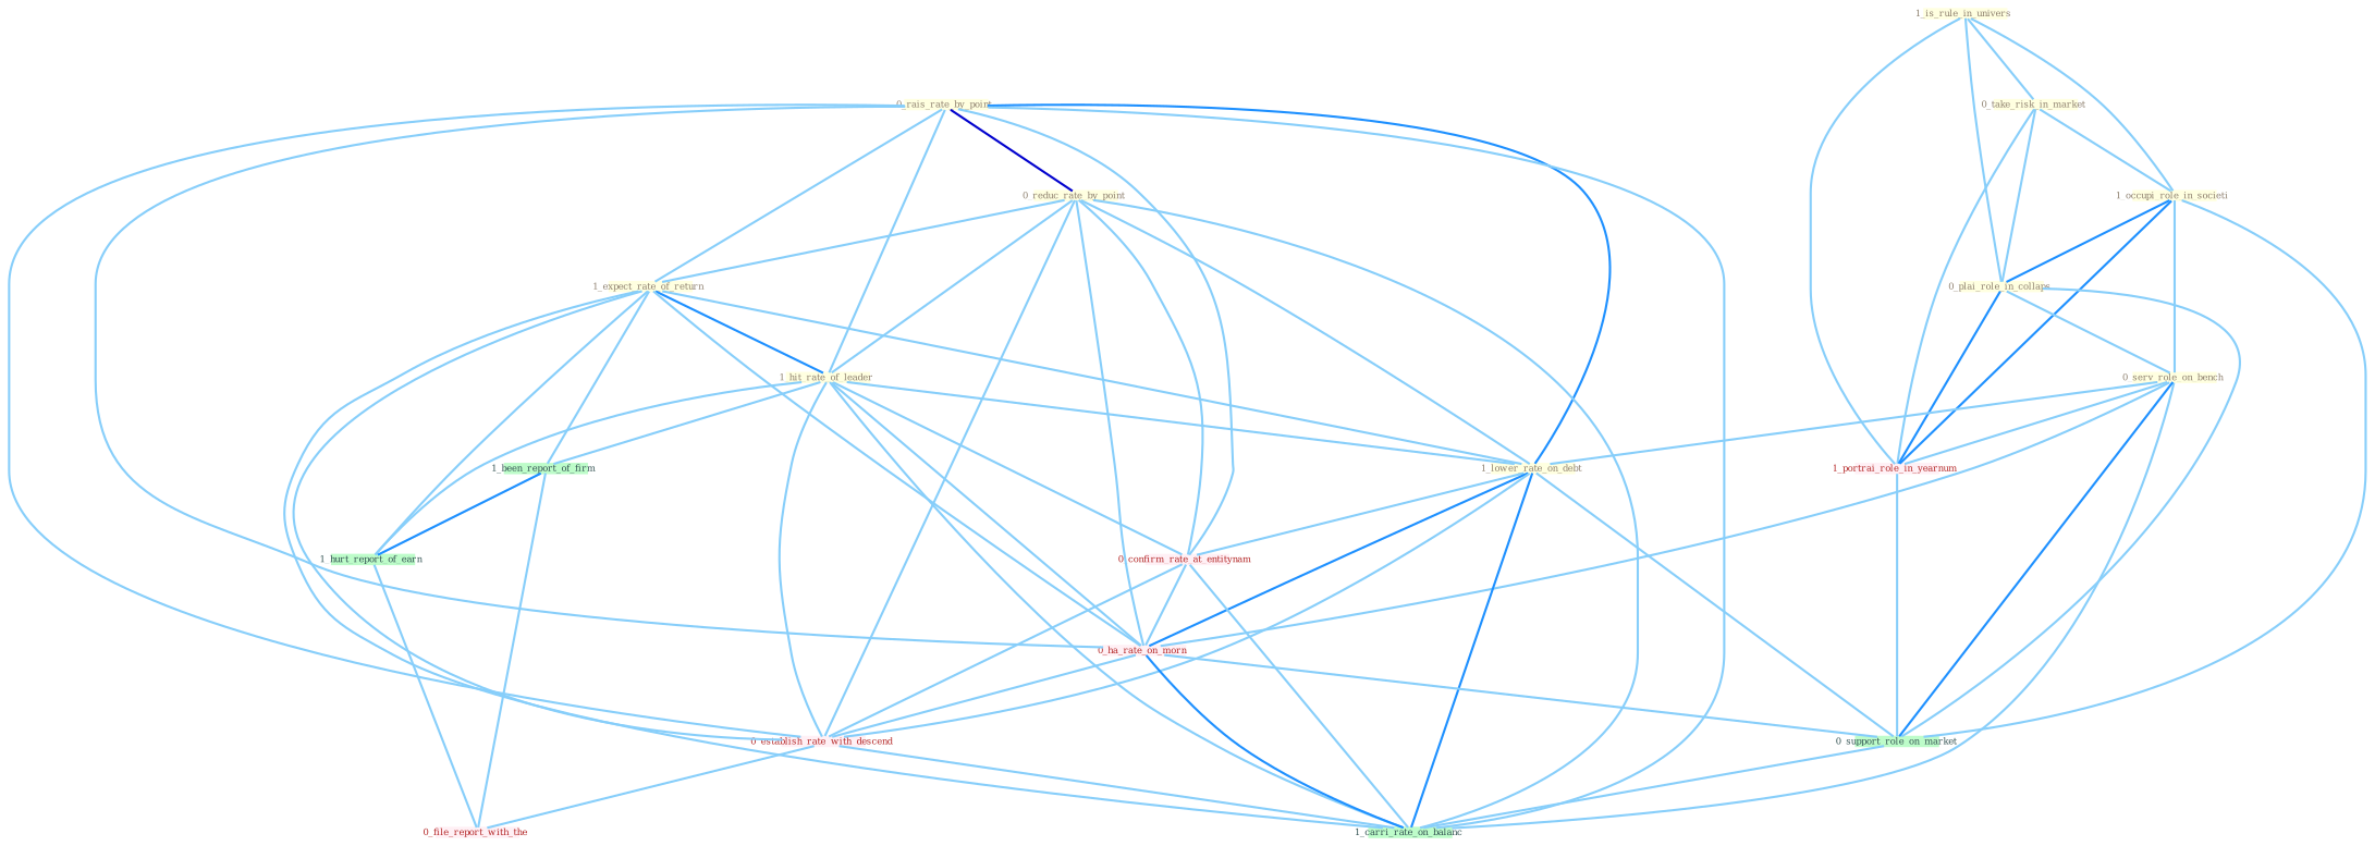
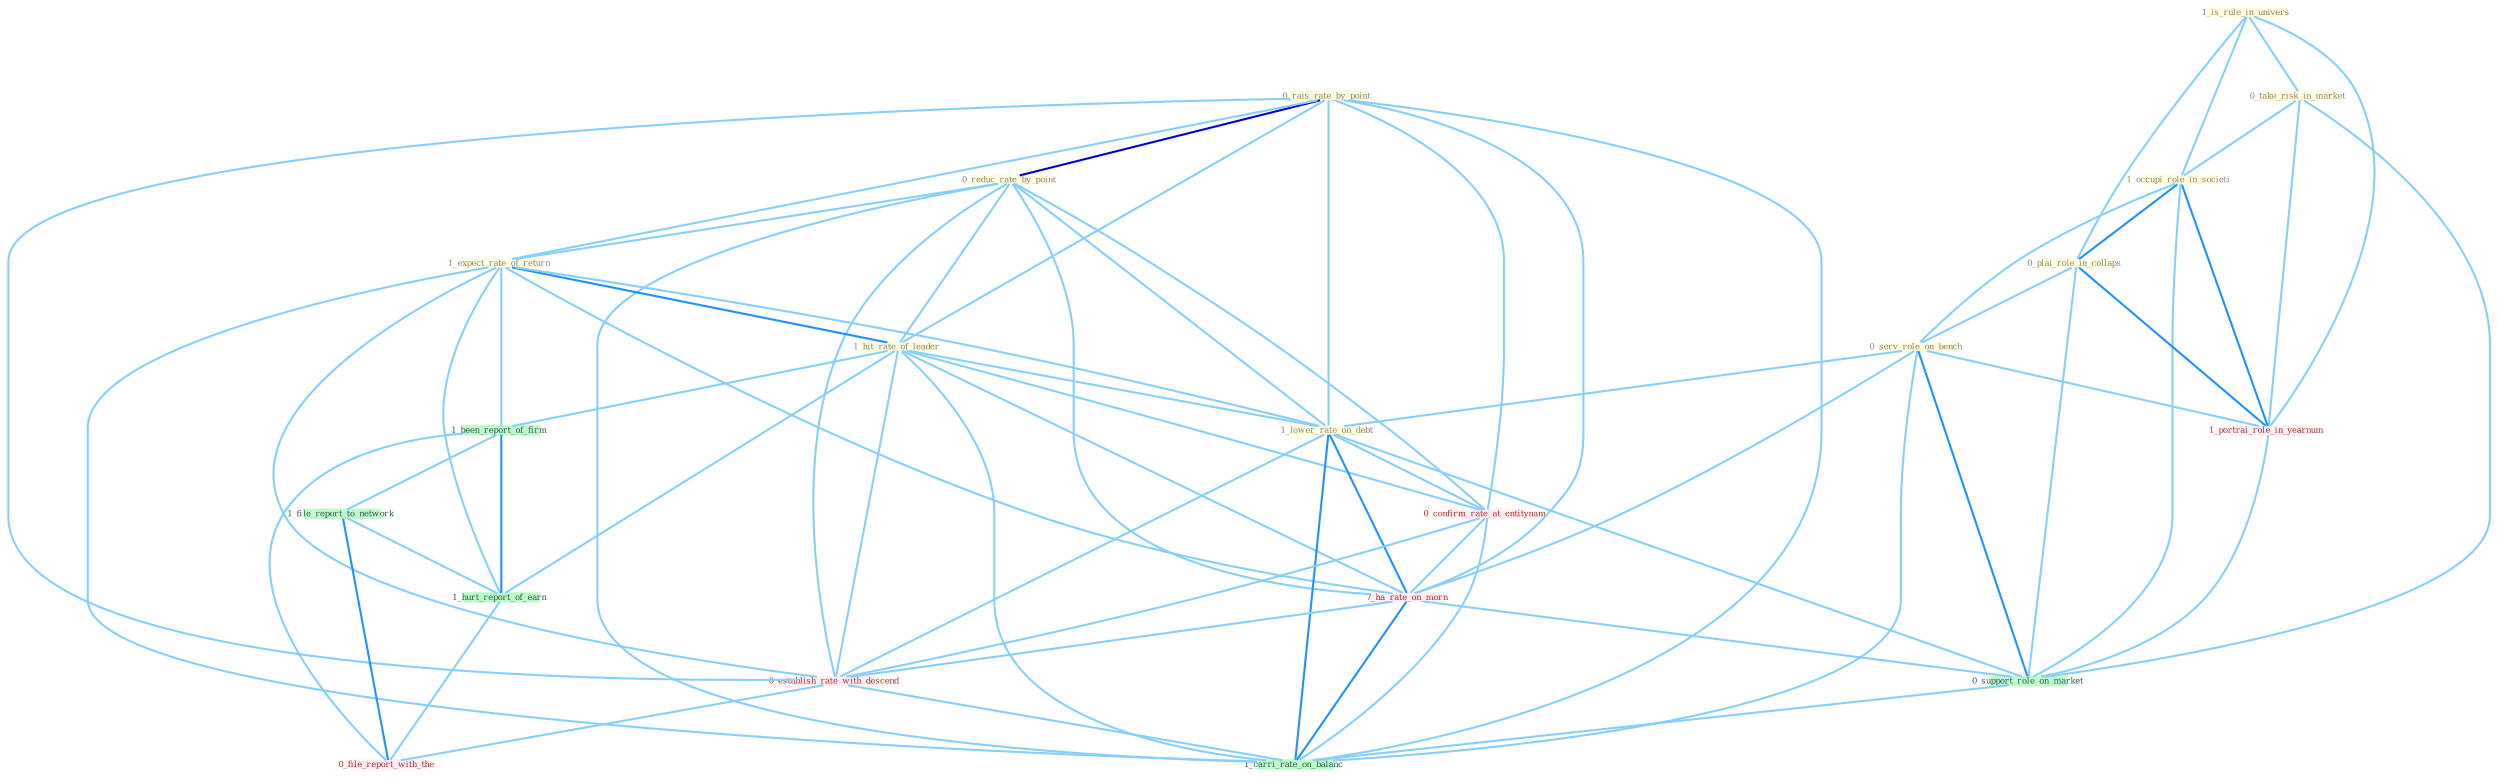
  graph {
    node [color="#ffffe0" fixedsize=true fontcolor="#8b7d6b" fontsize=4 shape=polygon style=filled]
    edge [color="#87cefa" w=1]
    "0_rais_rate_by_point " [height=.06 width=.5]
    "0_reduc_rate_by_point " [height=.06 width=.5]
    "1_is_rule_in_univers " [height=.06 width=.5]
    "0_take_risk_in_market " [height=.06 width=.5]
    "1_occupi_role_in_societi " [height=.06 width=.5]
    "0_plai_role_in_collaps " [height=.06 width=.5]
    "1_expect_rate_of_return " [height=.06 width=.5]
    "0_serv_role_on_bench " [height=.06 width=.5]
    "1_hit_rate_of_leader " [height=.06 width=.5]
    "1_lower_rate_on_debt " [height=.06 width=.5]
    "0_confirm_rate_at_entitynam " [color="#fff0f5" fontcolor="#b22222" height=.06 width=.5]
    "1_portrai_role_in_yearnum " [color="#fff0f5" fontcolor="#b22222" height=.06 width=.5]
-   "0_ha_rate_on_morn " [color="#fff0f5" fontcolor="#b22222" height=.06 width=.5]
+   "0_ha_rate_on_morn " [color="#fff0f5" fontcolor="#b22222" height=.06 width=.5 label="7_ha_rate_on_morn"]
    "0_establish_rate_with_descend " [color="#fff0f5" fontcolor="#b22222" height=.06 width=.5]
    "0_file_report_with_the " [color="#fff0f5" fontcolor="#b22222" height=.06 width=.5]
    "1_carri_rate_on_balanc " [color="#BDFCC9" fontcolor="#2f4f4f" height=.06 width=.5]
    n17 [color="#BDFCC9" fontcolor="#2f4f4f" height=.06 label="0_support_role_on_market" width=.5]
    "1_been_report_of_firm " [color="#BDFCC9" fontcolor="#2f4f4f" height=.06 width=.5]
    "1_hurt_report_of_earn " [color="#BDFCC9" fontcolor="#2f4f4f" height=.06 width=.5]
+   "1_file_report_to_network " [color="#BDFCC9" fontcolor="#2f4f4f" height=.06 width=.5]
    subgraph sub_1 {
      "0_rais_rate_by_point "
      "0_reduc_rate_by_point "
      "1_is_rule_in_univers "
      "0_take_risk_in_market "
      "1_occupi_role_in_societi "
      "0_plai_role_in_collaps "
      "1_expect_rate_of_return "
      "0_serv_role_on_bench "
      "1_hit_rate_of_leader "
      "1_lower_rate_on_debt "
    }
    subgraph sub_2 {
      "0_confirm_rate_at_entitynam "
      "1_portrai_role_in_yearnum "
      "0_ha_rate_on_morn "
      "0_establish_rate_with_descend "
      "0_file_report_with_the "
    }
    "0_rais_rate_by_point " -- "0_reduc_rate_by_point " [color="#0000cd" w=3]
    "0_rais_rate_by_point " -- "1_expect_rate_of_return "
    "0_rais_rate_by_point " -- "1_hit_rate_of_leader "
-   "0_rais_rate_by_point " -- "1_lower_rate_on_debt " [color="#1e90ff"]
+   "0_rais_rate_by_point " -- "1_lower_rate_on_debt "
    "0_rais_rate_by_point " -- "0_confirm_rate_at_entitynam "
    "0_rais_rate_by_point " -- "0_ha_rate_on_morn "
    "0_rais_rate_by_point " -- "0_establish_rate_with_descend "
    "0_rais_rate_by_point " -- "1_carri_rate_on_balanc "
    "0_reduc_rate_by_point " -- "1_expect_rate_of_return "
    "0_reduc_rate_by_point " -- "1_hit_rate_of_leader "
    "0_reduc_rate_by_point " -- "1_lower_rate_on_debt "
    "0_reduc_rate_by_point " -- "0_confirm_rate_at_entitynam "
    "0_reduc_rate_by_point " -- "0_ha_rate_on_morn "
    "0_reduc_rate_by_point " -- "0_establish_rate_with_descend "
    "0_reduc_rate_by_point " -- "1_carri_rate_on_balanc "
    "1_is_rule_in_univers " -- "0_take_risk_in_market "
    "1_is_rule_in_univers " -- "1_occupi_role_in_societi "
    "1_is_rule_in_univers " -- "0_plai_role_in_collaps "
    "1_is_rule_in_univers " -- "1_portrai_role_in_yearnum "
    "0_take_risk_in_market " -- "1_occupi_role_in_societi "
-   "0_take_risk_in_market " -- "0_plai_role_in_collaps "
+   "0_take_risk_in_market " -- n17
    "0_take_risk_in_market " -- "1_portrai_role_in_yearnum "
    "1_occupi_role_in_societi " -- "0_plai_role_in_collaps " [color="#1e90ff" w=2]
    "1_occupi_role_in_societi " -- "0_serv_role_on_bench "
    "1_occupi_role_in_societi " -- "1_portrai_role_in_yearnum " [color="#1e90ff" w=2]
    "1_occupi_role_in_societi " -- n17
    "0_plai_role_in_collaps " -- "0_serv_role_on_bench "
    "0_plai_role_in_collaps " -- "1_portrai_role_in_yearnum " [color="#1e90ff" w=2]
    "0_plai_role_in_collaps " -- n17
    "1_expect_rate_of_return " -- "1_hit_rate_of_leader " [color="#1e90ff" w=2]
    "1_expect_rate_of_return " -- "1_lower_rate_on_debt "
    "1_expect_rate_of_return " -- "0_ha_rate_on_morn "
    "1_expect_rate_of_return " -- "0_establish_rate_with_descend "
    "1_expect_rate_of_return " -- "1_carri_rate_on_balanc "
    "1_expect_rate_of_return " -- "1_been_report_of_firm "
    "1_expect_rate_of_return " -- "1_hurt_report_of_earn "
    "0_serv_role_on_bench " -- "1_lower_rate_on_debt "
    "0_serv_role_on_bench " -- "1_portrai_role_in_yearnum "
    "0_serv_role_on_bench " -- "0_ha_rate_on_morn "
    "0_serv_role_on_bench " -- "1_carri_rate_on_balanc "
    "0_serv_role_on_bench " -- n17 [color="#1e90ff" w=2]
    "1_hit_rate_of_leader " -- "1_lower_rate_on_debt "
    "1_hit_rate_of_leader " -- "0_confirm_rate_at_entitynam "
    "1_hit_rate_of_leader " -- "0_ha_rate_on_morn "
    "1_hit_rate_of_leader " -- "0_establish_rate_with_descend "
    "1_hit_rate_of_leader " -- "1_carri_rate_on_balanc "
    "1_hit_rate_of_leader " -- "1_been_report_of_firm "
    "1_hit_rate_of_leader " -- "1_hurt_report_of_earn "
    "1_lower_rate_on_debt " -- "0_confirm_rate_at_entitynam "
    "1_lower_rate_on_debt " -- "0_ha_rate_on_morn " [color="#1e90ff" w=2]
    "1_lower_rate_on_debt " -- "0_establish_rate_with_descend "
    "1_lower_rate_on_debt " -- "1_carri_rate_on_balanc " [color="#1e90ff" w=2]
    "1_lower_rate_on_debt " -- n17
    "0_confirm_rate_at_entitynam " -- "0_ha_rate_on_morn "
    "0_confirm_rate_at_entitynam " -- "0_establish_rate_with_descend "
    "0_confirm_rate_at_entitynam " -- "1_carri_rate_on_balanc "
    "1_portrai_role_in_yearnum " -- n17
    "0_ha_rate_on_morn " -- "0_establish_rate_with_descend "
    "0_ha_rate_on_morn " -- "1_carri_rate_on_balanc " [color="#1e90ff" w=2]
    "0_ha_rate_on_morn " -- n17
    "0_establish_rate_with_descend " -- "0_file_report_with_the "
    "0_establish_rate_with_descend " -- "1_carri_rate_on_balanc "
    n17 -- "1_carri_rate_on_balanc "
    "1_been_report_of_firm " -- "0_file_report_with_the "
    "1_been_report_of_firm " -- "1_hurt_report_of_earn " [color="#1e90ff" w=2]
+   "1_been_report_of_firm " -- "1_file_report_to_network "
    "1_hurt_report_of_earn " -- "0_file_report_with_the "
+   "1_file_report_to_network " -- "0_file_report_with_the " [color="#1e90ff" w=2]
+   "1_file_report_to_network " -- "1_hurt_report_of_earn "
  }
